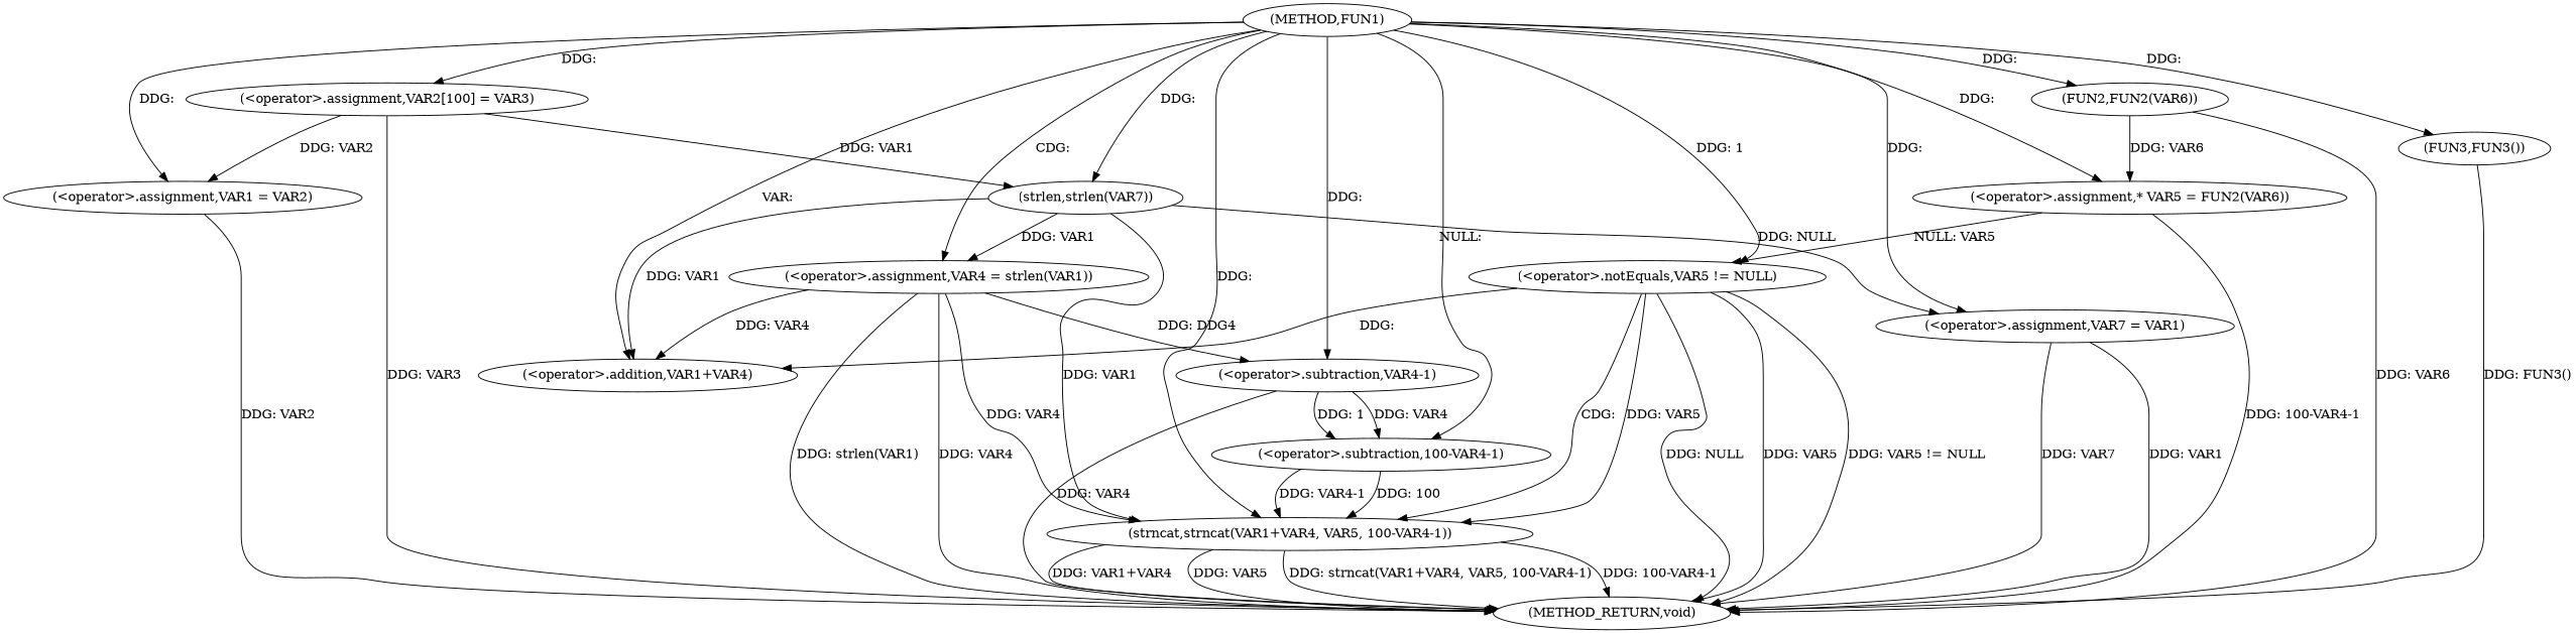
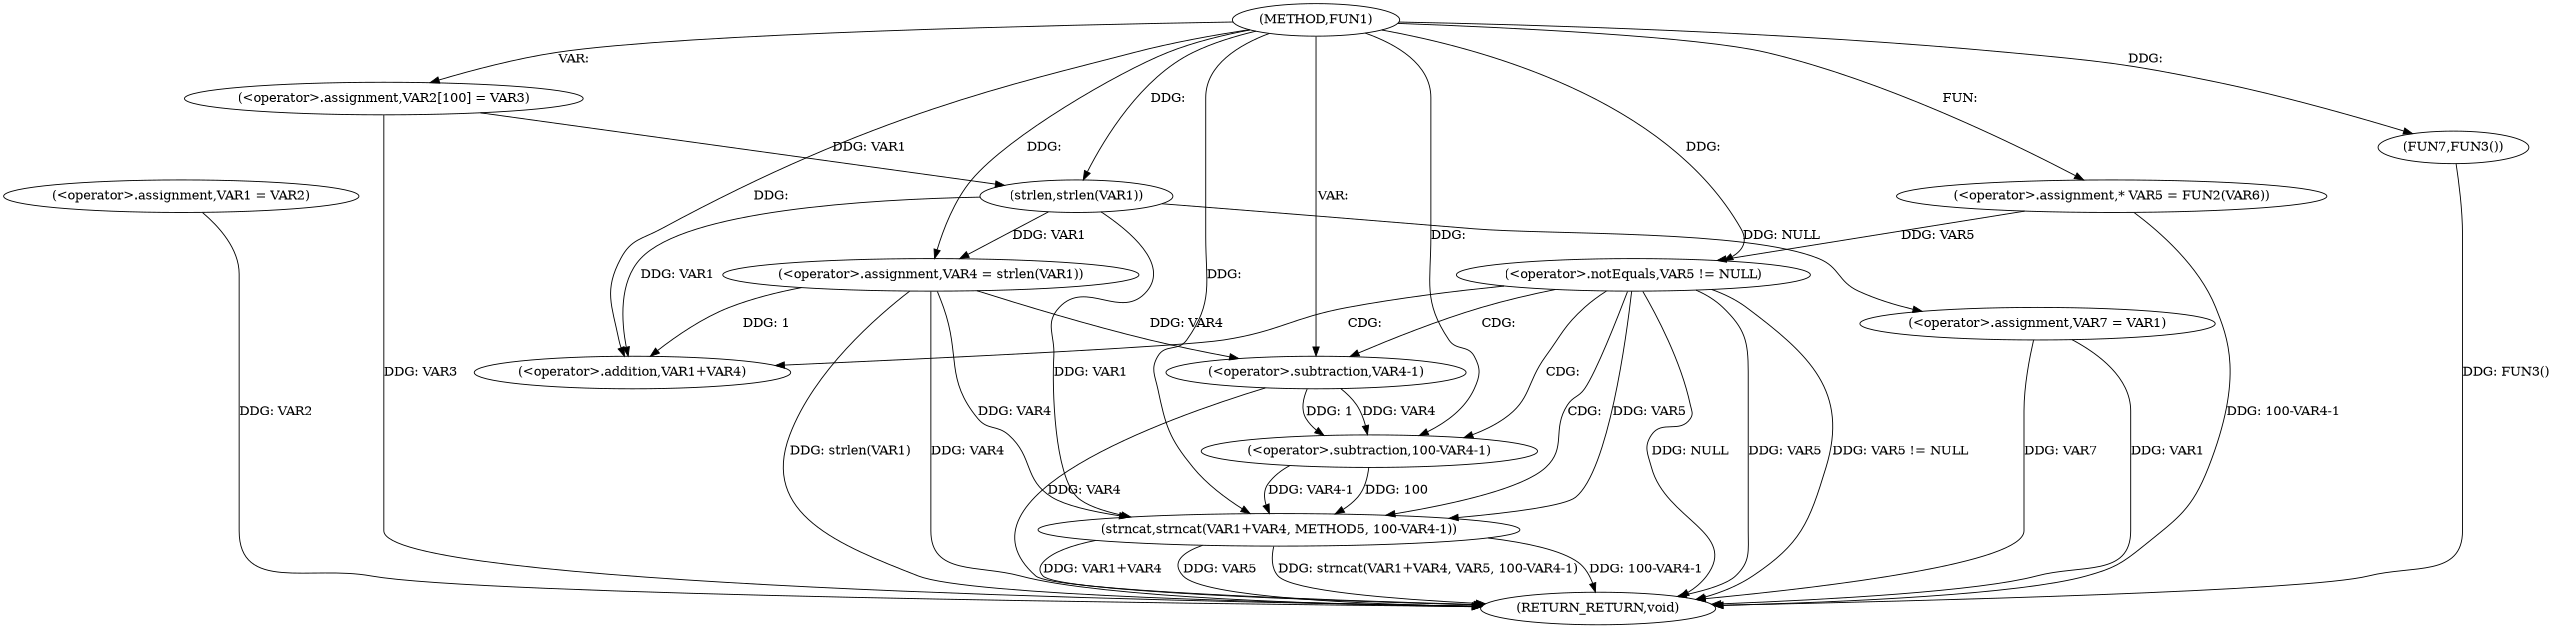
  digraph {
    n1 [label="(METHOD,FUN1)"]
    n2 [label="(<operator>.assignment,VAR2[100] = VAR3)"]
    n3 [label="(<operator>.assignment,VAR1 = VAR2)"]
    n4 [label="(<operator>.assignment,VAR4 = strlen(VAR1))"]
-   n5 [label="(strlen,strlen(VAR7))"]
+   n5 [label="(strlen,strlen(VAR1))"]
    n6 [label="(<operator>.assignment,* VAR5 = FUN2(VAR6))"]
-   n7 [label="(FUN2,FUN2(VAR6))"]
    n8 [label="(<operator>.notEquals,VAR5 != NULL)"]
-   n9 [label="(strncat,strncat(VAR1+VAR4, VAR5, 100-VAR4-1))"]
+   n9 [label="(strncat,strncat(VAR1+VAR4, METHOD5, 100-VAR4-1))"]
    n10 [label="(<operator>.addition,VAR1+VAR4)"]
    n11 [label="(<operator>.subtraction,100-VAR4-1)"]
    n12 [label="(<operator>.subtraction,VAR4-1)"]
    n13 [label="(<operator>.assignment,VAR7 = VAR1)"]
-   n14 [label="(FUN3,FUN3())"]
-   n15 [label="(METHOD_RETURN,void)"]
-   n1 -> n2 [label="DDG: "]
-   n1 -> n3 [label="DDG: "]
-   n1 -> n4 [label="CDG: "]
+   n14 [label="(FUN7,FUN3())"]
+   n15 [label="(RETURN_RETURN,void)"]
+   n1 -> n2 [label="VAR: "]
+   n1 -> n4 [label="DDG: "]
    n1 -> n5 [label="DDG: "]
-   n1 -> n6 [label="DDG: "]
-   n1 -> n7 [label="DDG: "]
-   n1 -> n8 [label="DDG: 1"]
+   n1 -> n6 [label="FUN: "]
+   n1 -> n8 [label="DDG: "]
    n1 -> n9 [label="DDG: "]
-   n1 -> n10 [label="VAR: "]
-   n1 -> n11 [label="NULL: "]
-   n1 -> n12 [label="DDG: "]
-   n1 -> n13 [label="DDG: "]
+   n1 -> n10 [label="DDG: "]
+   n1 -> n11 [label="DDG: "]
+   n1 -> n12 [label="VAR: "]
    n1 -> n14 [label="DDG: "]
-   n2 -> n3 [label="DDG: VAR2"]
    n2 -> n5 [label="DDG: VAR1"]
    n2 -> n15 [label="DDG: VAR3"]
    n3 -> n15 [label="DDG: VAR2"]
    n4 -> n9 [label="DDG: VAR4"]
-   n4 -> n10 [label="DDG: VAR4"]
-   n4 -> n12 [label="DDG: DDG4"]
+   n4 -> n10 [label="DDG: 1"]
+   n4 -> n12 [label="DDG: VAR4"]
    n4 -> n15 [label="DDG: strlen(VAR1)"]
    n4 -> n15 [label="DDG: VAR4"]
    n5 -> n4 [label="DDG: VAR1"]
    n5 -> n9 [label="DDG: VAR1"]
    n5 -> n10 [label="DDG: VAR1"]
    n5 -> n13 [label="DDG: NULL"]
-   n6 -> n8 [label="NULL: VAR5"]
+   n6 -> n8 [label="DDG: VAR5"]
    n6 -> n15 [label="DDG: 100-VAR4-1"]
-   n7 -> n6 [label="DDG: VAR6"]
-   n7 -> n15 [label="DDG: VAR6"]
    n8 -> n9 [label="DDG: VAR5"]
    n8 -> n9 [label="CDG: "]
-   n8 -> n10 [label="DDG: "]
+   n8 -> n10 [label="CDG: "]
+   n8 -> n11 [label="CDG: "]
+   n8 -> n12 [label="CDG: "]
    n8 -> n15 [label="DDG: VAR5"]
    n8 -> n15 [label="DDG: VAR5 != NULL"]
    n8 -> n15 [label="DDG: NULL"]
    n9 -> n15 [label="DDG: VAR1+VAR4"]
    n9 -> n15 [label="DDG: VAR5"]
    n9 -> n15 [label="DDG: strncat(VAR1+VAR4, VAR5, 100-VAR4-1)"]
    n9 -> n15 [label="DDG: 100-VAR4-1"]
    n11 -> n9 [label="DDG: 100"]
    n11 -> n9 [label="DDG: VAR4-1"]
    n12 -> n11 [label="DDG: VAR4"]
    n12 -> n11 [label="DDG: 1"]
    n12 -> n15 [label="DDG: VAR4"]
    n13 -> n15 [label="DDG: VAR1"]
    n13 -> n15 [label="DDG: VAR7"]
    n14 -> n15 [label="DDG: FUN3()"]
  }
